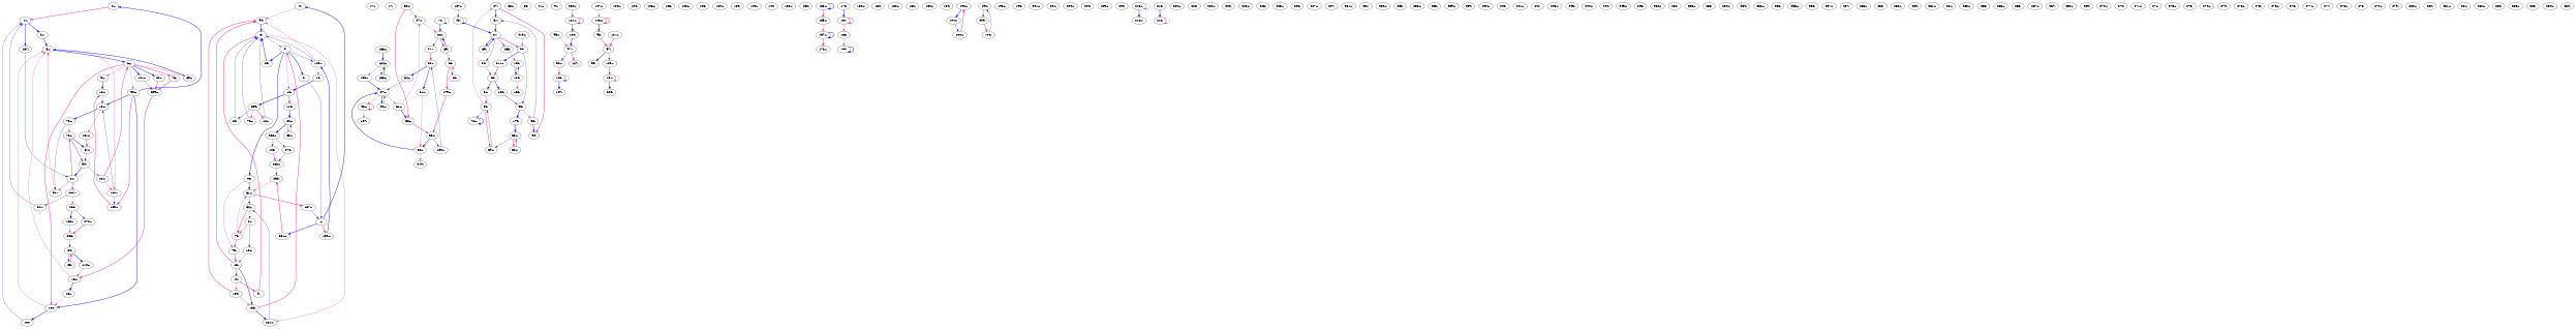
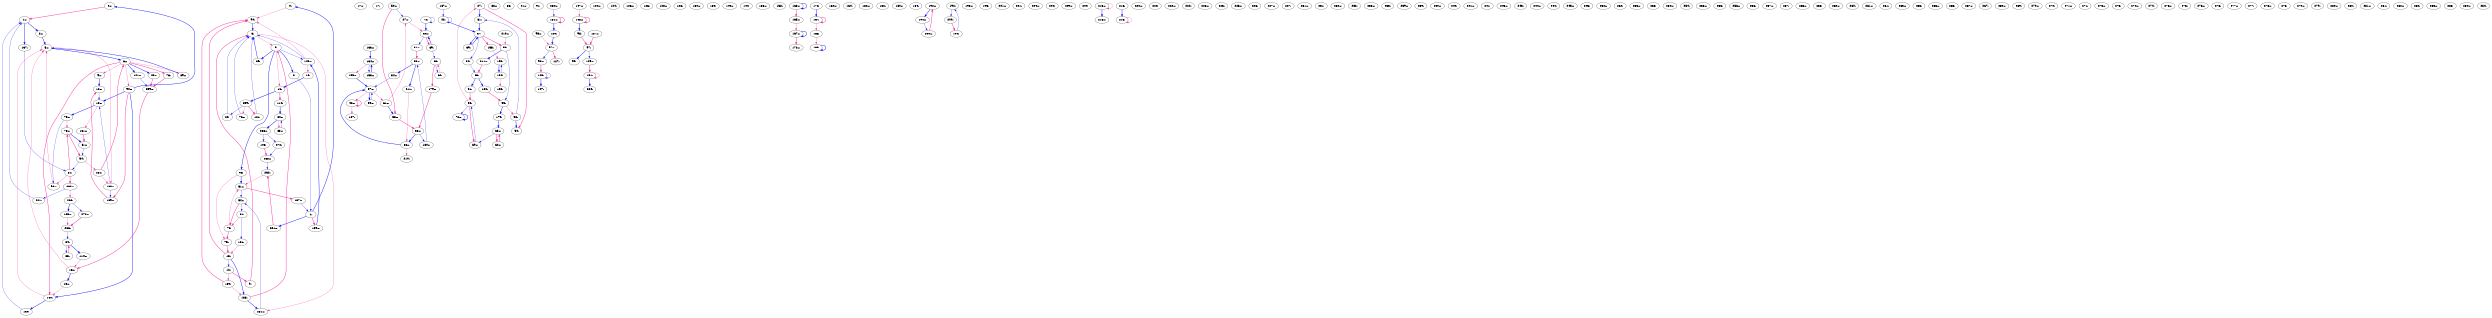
  digraph {
    k=21
    node [C=36 l=21]
    edge [color=blue d=-20 style=bold]
    "0+" [C=106 l=33]
    "1+" [C=126 l=26]
    "2+" [C=177 l=32]
    "137-" [C=117 l=31]
    "0-" [C=106 l=33]
    "90-" [C=333 l=36]
    "6-" [C=125 l=22]
    "5+" [C=70]
    "51-" [C=225 l=25]
    "1-" [C=126 l=26]
    "139+" [C=293 l=54]
    "221+" [l=38]
    "140+" [C=17]
    "262-" [C=425 l=52]
    "6+" [C=125 l=22]
    "188+" [C=52 l=25]
    "2-" [C=177 l=32]
    "9+" [C=250 l=28]
    "20+" [C=48 l=40]
    "76-" [C=96 l=43]
    "89+" [C=157 l=50]
    "90+" [C=333 l=36]
    "121+" [C=168 l=66]
    "140-" [C=17]
    "13+" [C=141 l=23]
    "189+" [C=134 l=36]
    "5-" [C=70]
    "16-" [C=74 l=23]
    "89-" [C=157 l=50]
    "96-" [C=285 l=29]
    "114-" [C=457 l=61]
    "259-" [C=1185 l=106]
    "51+" [C=225 l=25]
    "75-" [C=385 l=29]
    "18-" [C=949 l=125]
    "12+" [C=180 l=25]
    "259+" [C=1185 l=106]
    "139-" [C=293 l=54]
    "251+" [C=42 l=41]
    "54+" [C=225 l=26]
    "9-" [C=250 l=28]
    "75+" [C=385 l=29]
    "181+" [C=131 l=41]
    "12-" [C=180 l=25]
    "189-" [C=134 l=36]
    "188-" [C=52 l=25]
    "78+" [C=177 l=25]
    "96+" [C=285 l=29]
    "81+" [C=199 l=27]
    "13-" [C=141 l=23]
    "16+" [C=74 l=23]
    "18+" [C=949 l=125]
    "84+" [C=23]
    "20-" [C=48 l=40]
    "76+" [C=96 l=43]
    "121-" [C=168 l=66]
    "17+" [C=456 l=142]
    "17-" [C=456 l=142]
    "27+" [C=288 l=63]
    "30+" [C=22]
    "31+" [C=112 l=34]
    "69-" [C=149 l=31]
    "27-" [C=288 l=63]
    "50-" [C=38 l=35]
    "61-" [C=156 l=46]
    "37-" [C=23]
    "33+" [C=74 l=26]
    "63-" [C=178 l=29]
    "30-" [C=22]
    "69+" [C=149 l=31]
    "72+" [C=144 l=40]
    "34+" [C=201 l=41]
    "211-" [C=25 l=27]
    "31-" [C=112 l=34]
    "37+" [C=23]
    "58+" [l=24]
    "33-" [C=74 l=26]
    "180-" [C=153 l=59]
    "55-" [C=10]
    "39+" [C=98 l=34]
    "42+" [C=162 l=22]
    "61+" [C=156 l=46]
    "34-" [C=201 l=41]
    "187-" [C=171 l=70]
    "53+" [C=96 l=44]
    "39-" [C=98 l=34]
    "58-" [l=24]
    "155-" [C=66 l=43]
    "211+" [C=25 l=27]
    "153-" [C=285 l=77]
    "42-" [C=162 l=22]
    "50+" [C=38 l=35]
    "55+" [C=10]
    "137+" [C=117 l=31]
    "78-" [C=177 l=25]
    "81-" [C=199 l=27]
    "262+" [C=425 l=52]
    "54-" [C=225 l=26]
    "221-" [l=38]
    "268-" [C=2459 l=149]
    "180+" [C=153 l=59]
    "53-" [C=96 l=44]
    "181-" [C=131 l=41]
    "251-" [C=42 l=41]
    "210-" [C=61 l=50]
    "179-" [C=195 l=46]
    "63+" [C=178 l=29]
    "62+" [C=119 l=31]
    "62-" [C=119 l=31]
    "179+" [C=195 l=46]
    "72-" [C=144 l=40]
    "83+" [C=346 l=50]
    "266+" [C=988 l=88]
    "83-" [C=346 l=50]
    "84-" [C=23]
    "114+" [C=457 l=61]
    "105-" [C=213 l=31]
    "272-" [C=61 l=41]
    "88+" [C=975 l=338]
    "88-" [C=975 l=338]
    "91+" [C=652 l=206]
    "91-" [C=652 l=206]
    "95+" [C=264 l=93]
    "97+" [C=12 l=23]
    "98+" [C=125 l=62]
    "127-" [C=264 l=130]
    "95-" [C=264 l=93]
    "148-" [C=56 l=26]
    "97-" [C=12 l=23]
    "129+" [C=193 l=93]
    "151-" [C=15 l=23]
    "147-" [C=99 l=53]
    "98-" [C=125 l=62]
    "105+" [C=213 l=31]
    "266-" [C=988 l=88]
    "268+" [C=2459 l=149]
    "124+" [C=180 l=90]
    "124-" [C=180 l=90]
    "126+" [C=227 l=77]
    "126-" [C=227 l=77]
    "127+" [C=264 l=130]
    "128+" [C=417 l=195]
    "128-" [C=417 l=195]
    "264-" [C=496 l=150]
    "129-" [C=193 l=93]
    "130+" [C=273 l=106]
    "130-" [C=273 l=106]
    "133+" [C=441 l=101]
    "134+" [C=25 l=22]
    "153+" [C=285 l=77]
    "155+" [C=66 l=43]
    "133-" [C=441 l=101]
    "134-" [C=25 l=22]
    "144+" [C=477 l=238]
    "144-" [C=477 l=238]
    "147+" [C=99 l=53]
    "148+" [C=56 l=26]
    "151+" [C=15 l=23]
    "158+" [C=612 l=150]
    "158-" [C=612 l=150]
    "163+" [C=39 l=30]
    "165+" [C=130 l=42]
    "167+" [l=23]
    "163-" [C=39 l=30]
    "164+" [C=589 l=175]
    "164-" [C=589 l=175]
    "172+" [C=168 l=47]
    "165-" [C=130 l=42]
    "167-" [l=23]
    "172-" [C=168 l=47]
    "182+" [C=495 l=145]
    "182-" [C=495 l=145]
    "184+" [C=645 l=226]
    "184-" [C=645 l=226]
    "187+" [C=171 l=70]
    "192+" [C=65 l=31]
    "194+" [C=46 l=26]
    "200+" [C=100 l=69]
    "192-" [C=65 l=31]
    "200-" [C=100 l=69]
    "194-" [C=46 l=26]
    "193+" [C=577 l=189]
    "193-" [C=577 l=189]
    "201+" [C=526 l=188]
    "201-" [C=526 l=188]
    "204+" [C=274 l=106]
    "204-" [C=274 l=106]
    "209+" [C=426 l=140]
    "209-" [C=426 l=140]
    "210+" [C=61 l=50]
    "215+" [C=34 l=34]
    "216+" [C=434 l=159]
    "215-" [C=34 l=34]
    "216-" [C=434 l=159]
    "220+" [C=438 l=186]
    "220-" [C=438 l=186]
    "222+" [C=375 l=112]
    "222-" [C=375 l=112]
    "225+" [C=132 l=74]
    "225-" [C=132 l=74]
    "226+" [C=561 l=173]
    "226-" [C=561 l=173]
    "227+" [C=1381 l=258]
    "227-" [C=1381 l=258]
    "231+" [C=870 l=240]
    "231-" [C=870 l=240]
    "232+" [C=809 l=197]
    "232-" [C=809 l=197]
    "233+" [C=109 l=61]
    "233-" [C=109 l=61]
    "239+" [C=367 l=154]
    "239-" [C=367 l=154]
    "240+" [C=559 l=236]
    "240-" [C=559 l=236]
    "241+" [C=160 l=74]
    "241-" [C=160 l=74]
    "243+" [C=585 l=243]
    "243-" [C=585 l=243]
    "244+" [C=304 l=135]
    "244-" [C=304 l=135]
    "245+" [C=293 l=110]
    "245-" [C=293 l=110]
    "252+" [C=521 l=181]
    "252-" [C=521 l=181]
    "253+" [C=937 l=344]
    "253-" [C=937 l=344]
    "254+" [C=436 l=116]
    "254-" [C=436 l=116]
    "255+" [C=673 l=135]
    "255-" [C=673 l=135]
    "256+" [C=163 l=75]
    "256-" [C=163 l=75]
    "257+" [C=447 l=174]
    "257-" [C=447 l=174]
    "258+" [C=1288 l=282]
    "258-" [C=1288 l=282]
    "260+" [C=557 l=145]
    "260-" [C=557 l=145]
    "261+" [C=1423 l=368]
    "261-" [C=1423 l=368]
    "272+" [C=61 l=41]
    "263+" [C=344 l=134]
    "263-" [C=344 l=134]
    "264+" [C=496 l=150]
    "265+" [C=222 l=90]
    "265-" [C=222 l=90]
    "267+" [C=208 l=96]
    "267-" [C=208 l=96]
    "269+" [C=377 l=122]
    "269-" [C=377 l=122]
    "270+" [C=545 l=175]
    "270-" [C=545 l=175]
    "271+" [C=273 l=135]
    "271-" [C=273 l=135]
    "273+" [C=935 l=286]
    "273-" [C=935 l=286]
    "274+" [C=288 l=116]
    "274-" [C=288 l=116]
    "275+" [C=417 l=125]
    "275-" [C=417 l=125]
    "276+" [C=643 l=173]
    "276-" [C=643 l=173]
    "277+" [C=171 l=77]
    "277-" [C=171 l=77]
    "278+" [C=795 l=201]
    "278-" [C=795 l=201]
    "279+" [C=512 l=223]
    "279-" [C=512 l=223]
    "280+" [C=482 l=103]
    "280-" [C=482 l=103]
    "281+" [C=722 l=201]
    "281-" [C=722 l=201]
    "282+" [C=454 l=162]
    "282-" [C=454 l=162]
    "283+" [C=593 l=200]
    "283-" [C=593 l=200]
    "284+" [C=423 l=130]
    "284-" [C=423 l=130]
    "0+" -> "1+" [color=deeppink]
    "1+" -> "2+"
    "1+" -> "137-"
    "2+" -> "5+" [d=-18]
    "137-" -> "51-" [style=solid]
    "0-" -> "90-" [color=deeppink d=-17 style=solid]
    "90-" -> "6-" [d=-19]
    "6-" -> "5-" [color=deeppink style=solid]
    "6-" -> "251+" [color=deeppink style=solid]
    "5+" -> "6+"
    "5+" -> "188+" [color=deeppink style=solid]
    "51-" -> "78+" [color=deeppink d=-17]
    "51-" -> "96+" [color=deeppink d=-17 style=solid]
    "51-" -> "262+" [color=deeppink d=-17]
    "1-" -> "0-"
    "1-" -> "139+" [color=deeppink d=-15]
    "1-" -> "221+" [d=-15]
    "139+" -> "140+"
    "221+" -> "262-" [color=deeppink]
    "140+" -> "90-" [color=deeppink d=-12 style=solid]
    "140+" -> "6-" [d=-14 style=solid]
    "140+" -> "18-" [color=deeppink style=solid]
    "262-" -> "51+" [color=deeppink d=-17 style=solid]
    "6+" -> "9+" [color=deeppink d=-17 style=solid]
    "6+" -> "20+" [d=-16]
    "6+" -> "76-" [color=deeppink d=-19]
    "6+" -> "89+" [color=deeppink d=-17 style=solid]
    "6+" -> "90+" [color=deeppink d=-19 style=solid]
    "6+" -> "121+" [d=-16]
    "6+" -> "140-" [color=deeppink d=-14]
    "188+" -> "13+" [d=-18 style=solid]
    "188+" -> "189+" [style=solid]
    "2-" -> "1-" [style=solid]
    "9+" -> "12+" [d=-12]
    "20+" -> "259+" [color=deeppink d=-13]
    "76-" -> "259+" [color=deeppink d=-13]
    "89+" -> "5+"
    "90+" -> "0+" [d=-17]
    "90+" -> "140-" [d=-12]
    "90+" -> "13+" [d=-13]
    "90+" -> "189+" [color=deeppink d=-15]
    "121+" -> "259+" [style=solid]
    "140-" -> "5+" [color=deeppink d=-13 style=solid]
    "140-" -> "139-"
    "13+" -> "75+" [d=-19]
    "13+" -> "181+" [color=deeppink style=solid]
    "189+" -> "12+" [color=deeppink]
    "5-" -> "140+" [d=-13 style=solid]
    "5-" -> "2-" [d=-18]
    "5-" -> "16-" [color=deeppink d=-13 style=solid]
    "5-" -> "89-"
    "5-" -> "96-" [d=-18]
    "16-" -> "114-" [color=deeppink]
    "16-" -> "259-"
    "89-" -> "6-" [d=-17]
    "96-" -> "51+" [d=-17]
    "96-" -> "75-" [color=deeppink d=-19 style=solid]
    "114-" -> "84+"
    "259-" -> "20-" [d=-13 style=solid]
    "259-" -> "76+" [color=deeppink d=-13 style=solid]
    "259-" -> "121-" [color=deeppink]
    "51+" -> "54+" [d=-19 style=solid]
    "51+" -> "137+" [color=deeppink]
    "75-" -> "13-" [color=deeppink d=-19]
    "18-" -> "16-"
    "12+" -> "13+" [style=solid]
    "259+" -> "16+" [color=deeppink]
    "139-" -> "1+" [d=-15 style=solid]
    "251+" -> "54+" [style=solid]
    "54+" -> "78-" [color=deeppink d=-16]
    "54+" -> "81-" [style=solid]
    "9-" -> "6-" [color=deeppink d=-17]
    "75+" -> "78+" [color=deeppink d=-19 style=solid]
    "75+" -> "96+" [d=-19 style=solid]
    "181+" -> "81+" [color=deeppink]
    "12-" -> "9-" [color=deeppink d=-12]
    "12-" -> "189-" [color=deeppink style=solid]
    "189-" -> "90-" [color=deeppink d=-15]
    "189-" -> "188-" [color=deeppink style=solid]
    "188-" -> "5-" [color=deeppink]
    "188-" -> "251+"
    "78+" -> "81+" [d=-15]
    "78+" -> "54-" [color=deeppink d=-16]
    "96+" -> "5+" [color=deeppink d=-18 style=solid]
    "81+" -> "54-" [style=solid]
    "13-" -> "90-" [color=deeppink d=-13]
    "13-" -> "12-" [style=solid]
    "13-" -> "188-" [d=-18]
    "16+" -> "5+" [color=deeppink d=-13 style=solid]
    "16+" -> "18+"
    "18+" -> "140-" [color=deeppink style=solid]
    "84+" -> "83+" [color=deeppink style=solid]
    "84+" -> "266+"
    "20-" -> "6-" [d=-16 style=solid]
    "76+" -> "6-" [d=-19 style=solid]
    "121-" -> "6-" [d=-16 style=solid]
    "27+" -> "30+" [color=deeppink d=-19 style=solid]
    "30+" -> "31+" [style=solid]
    "30+" -> "69-" [color=deeppink]
    "31+" -> "33+" [color=deeppink]
    "69-" -> "30+" [d=-10]
    "69-" -> "63-" [d=-14 style=solid]
    "27-" -> "50-" [color=deeppink]
    "27-" -> "61-"
    "61-" -> "37-" [d=-19]
    "37-" -> "34-" [d=-14 style=solid]
    "37-" -> "39-"
    "37-" -> "58-" [color=deeppink d=-11]
    "37-" -> "155-" [color=deeppink]
    "33+" -> "34+"
    "33+" -> "211-" [d=-13]
    "63-" -> "62-" [style=solid]
    "63-" -> "179+" [color=deeppink]
    "30-" -> "27-" [color=deeppink d=-19 style=solid]
    "30-" -> "69+" [color=deeppink d=-10]
    "30-" -> "72+" [d=-10 style=solid]
    "69+" -> "30-" [style=solid]
    "72+" -> "72+"
    "34+" -> "37+" [d=-14 style=solid]
    "211-" -> "58+" [color=deeppink style=solid]
    "31-" -> "30-" [color=deeppink]
    "37+" -> "39+" [d=-16]
    "37+" -> "42+" [color=deeppink d=-10 style=solid]
    "37+" -> "61+" [color=deeppink d=-19 style=solid]
    "58+" -> "37+" [d=-11]
    "58+" -> "210-" [color=deeppink style=solid]
    "33-" -> "31-"
    "33-" -> "180-"
    "180-" -> "55-" [color=deeppink]
    "55-" -> "53-" [color=deeppink style=solid]
    "55-" -> "179-"
    "39+" -> "37+" [style=solid]
    "42+" -> "42+" [color=deeppink d=-18]
    "42+" -> "187-" [color=deeppink style=solid]
    "61+" -> "27+" [color=deeppink style=solid]
    "61+" -> "53+"
    "34-" -> "33-" [style=solid]
    "53+" -> "55+" [color=deeppink]
    "39-" -> "37-" [d=-16]
    "58-" -> "55-" [d=-13 style=solid]
    "58-" -> "211+"
    "155-" -> "153-" [color=deeppink style=solid]
    "211+" -> "33-" [color=deeppink d=-13]
    "153-" -> "134-"
    "42-" -> "37-" [d=-10]
    "42-" -> "42-" [d=-18 style=solid]
    "50+" -> "27+" [style=solid]
    "50+" -> "53+" [color=deeppink]
    "55+" -> "58+" [d=-13]
    "55+" -> "180+" [style=solid]
    "137+" -> "1-" [style=solid]
    "78-" -> "51+" [color=deeppink d=-17 style=solid]
    "78-" -> "75-" [color=deeppink d=-19]
    "81-" -> "78-" [color=deeppink d=-15 style=solid]
    "81-" -> "181-" [style=solid]
    "262+" -> "221-" [style=solid]
    "262+" -> "268-" [color=deeppink style=solid]
-   "54-" -> "51-" [d=-19]
+   "54-" -> "51-" [d=-19 style=solid]
    "54-" -> "251-" [color=deeppink style=solid]
    "221-" -> "1+" [d=-15 style=solid]
    "268-" -> "105+" [d=-18]
    "268-" -> "272+" [style=solid]
    "180+" -> "33+" [style=solid]
    "53-" -> "50-"
    "53-" -> "61-" [style=solid]
    "181-" -> "13-" [color=deeppink style=solid]
    "251-" -> "6+" [color=deeppink]
    "251-" -> "188+" [color=deeppink style=solid]
    "179-" -> "63+"
    "63+" -> "69+" [d=-14 style=solid]
    "63+" -> "62+" [color=deeppink d=-17]
    "62+" -> "63+" [color=deeppink]
    "62-" -> "63-" [color=deeppink d=-17 style=solid]
    "179+" -> "55+" [color=deeppink]
    "72-" -> "30+" [d=-10]
    "72-" -> "72-" [style=solid]
    "83+" -> "84+" [style=solid]
    "266+" -> "105-" [d=-12 style=solid]
    "266+" -> "272-" [style=solid]
    "83-" -> "84-" [color=deeppink]
    "84-" -> "83-" [style=solid]
    "84-" -> "114+"
    "114+" -> "16+" [color=deeppink style=solid]
    "105-" -> "268+" [color=deeppink d=-18]
    "272-" -> "268+" [style=solid]
    "95+" -> "97+" [color=deeppink style=solid]
    "97+" -> "98+" [style=solid]
    "97+" -> "127-" [color=deeppink]
    "98+" -> "148-" [color=deeppink]
    "148-" -> "148-" [d=-19 style=solid]
    "148-" -> "147-"
    "97-" -> "95-"
    "97-" -> "129+" [style=solid]
    "129+" -> "151-" [color=deeppink]
    "151-" -> "151-" [color=deeppink d=-16 style=solid]
    "151-" -> "264-"
    "98-" -> "97-" [color=deeppink]
    "105+" -> "266-" [color=deeppink d=-12 style=solid]
    "266-" -> "84-" [style=solid]
    "268+" -> "262-" [style=solid]
    "127+" -> "97-" [color=deeppink]
    "129-" -> "97+"
    "133+" -> "134+"
    "134+" -> "153+" [style=solid]
    "134+" -> "155+" [color=deeppink style=solid]
    "153+" -> "134+"
    "155+" -> "37+"
    "134-" -> "153-" [style=solid]
    "134-" -> "133-" [color=deeppink style=solid]
    "147+" -> "148+" [color=deeppink style=solid]
    "148+" -> "98-"
    "148+" -> "148+" [color=deeppink d=-19]
    "151+" -> "129-"
    "151+" -> "151+" [color=deeppink d=-16]
    "163+" -> "163+"
    "163+" -> "165+" [color=deeppink]
    "165+" -> "167+" [color=deeppink d=-18 style=solid]
    "167+" -> "167+" [d=-17]
    "167+" -> "172+" [color=deeppink d=-10]
    "163-" -> "163-"
    "165-" -> "163-" [color=deeppink style=solid]
    "167-" -> "165-" [color=deeppink d=-18 style=solid]
    "167-" -> "167-" [color=deeppink d=-17]
    "172-" -> "167-" [d=-10]
    "187+" -> "42-" [style=solid]
    "192+" -> "194+"
    "194+" -> "200+" [d=-15 style=solid]
    "200+" -> "192+" [color=deeppink d=-11]
    "192-" -> "200-" [d=-11 style=solid]
    "200-" -> "194-" [color=deeppink d=-15]
    "194-" -> "192-" [style=solid]
    "210+" -> "58-" [color=deeppink style=solid]
    "215+" -> "215+" [color=deeppink style=solid]
    "215+" -> "216+"
    "215-" -> "215-" [color=deeppink style=solid]
    "216-" -> "215-"
    "272+" -> "266-" [color=deeppink]
    "264+" -> "151+" [style=solid]
  }
